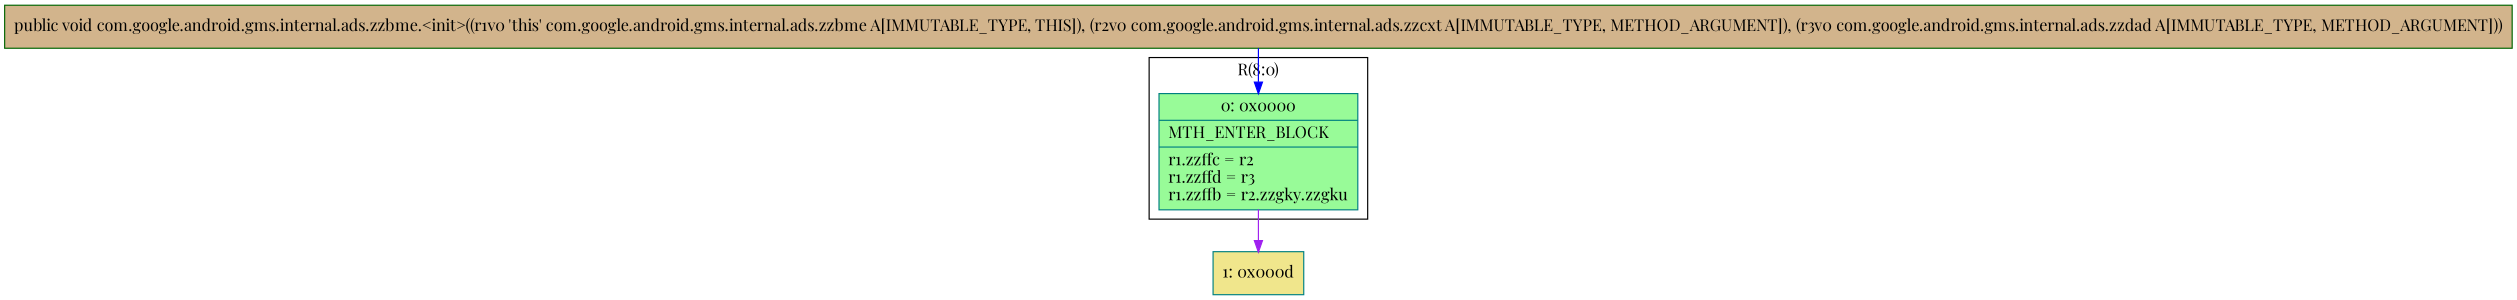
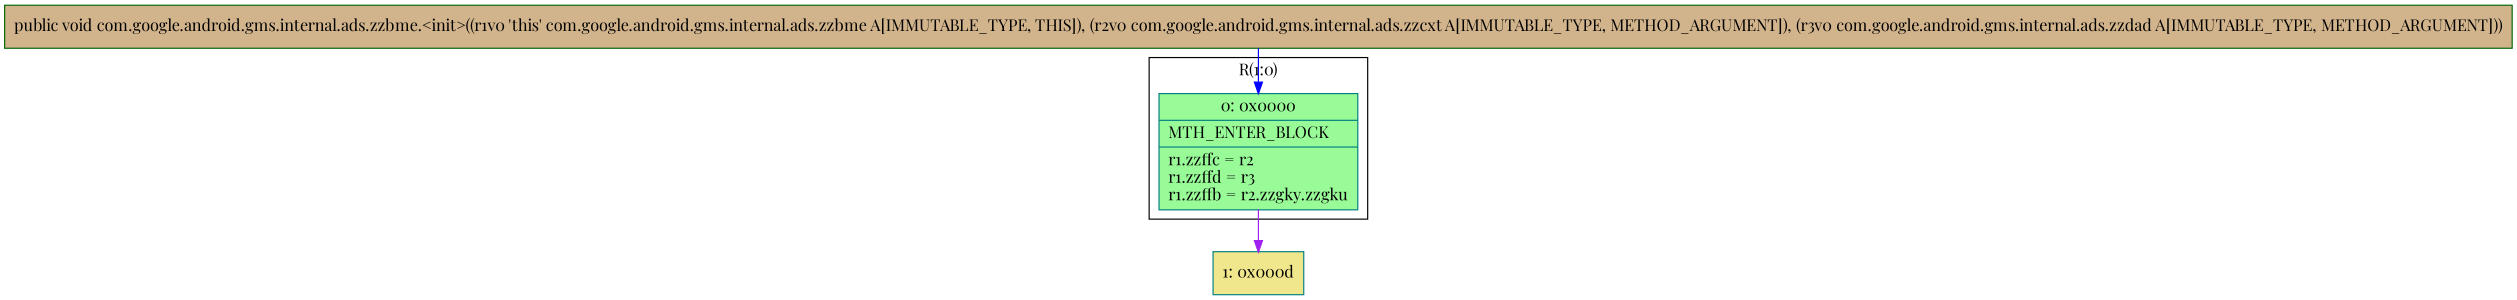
  digraph {
    fontname="Playfair Display"
    node [color=teal shape=record style=filled fontname="Playfair Display"]
    edge [fontname="Playfair Display"]
    n1 [label="{0\:\ 0x0000|MTH_ENTER_BLOCK\l|r1.zzffc = r2\lr1.zzffd = r3\lr1.zzffb = r2.zzgky.zzgku\l}" fillcolor=palegreen]
    n2 [label="{1\:\ 0x000d}" fillcolor=khaki]
    n3 [label="{public void com.google.android.gms.internal.ads.zzbme.\<init\>((r1v0 'this' com.google.android.gms.internal.ads.zzbme A[IMMUTABLE_TYPE, THIS]), (r2v0 com.google.android.gms.internal.ads.zzcxt A[IMMUTABLE_TYPE, METHOD_ARGUMENT]), (r3v0 com.google.android.gms.internal.ads.zzdad A[IMMUTABLE_TYPE, METHOD_ARGUMENT])) }" fillcolor=tan color=darkgreen]
    subgraph cluster_1 {
-     label="R(8:0)"
+     label="R(1:0)"
      n1
    }
    n1 -> n2 [color=purple]
    n3 -> n1 [color=blue]
  }
